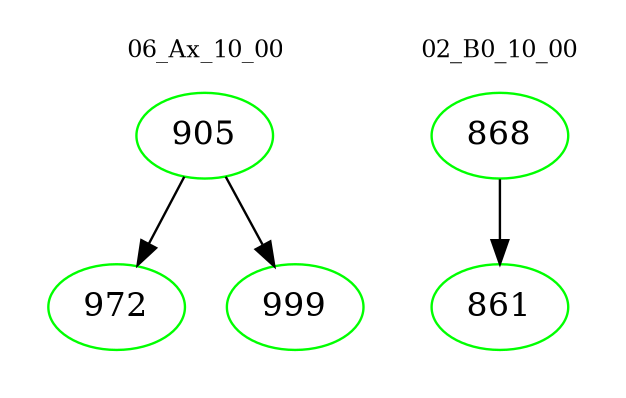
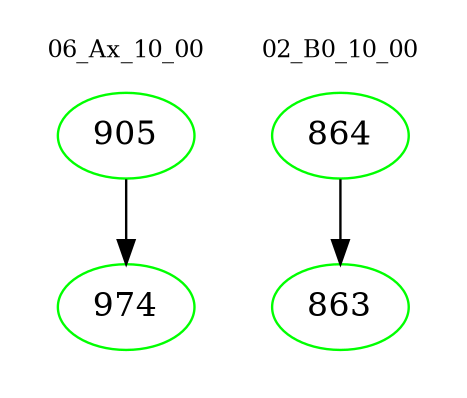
  digraph {
    node [color=green]
    edge [color=black]
    n1 [label=905]
-   n2 [label=972]
-   n3 [label=999]
-   n4 [label=868]
-   n5 [label=861]
+   n2 [label=974]
+   n4 [label=864]
+   n5 [label=863]
    subgraph cluster_1 {
      color=white
      fontsize=10
      label="06_Ax_10_00"
      n1
      n2
-     n3
    }
    subgraph cluster_2 {
      color=white
      fontsize=10
      label="02_B0_10_00"
      n4
      n5
    }
    n1 -> n2
-   n1 -> n3
    n4 -> n5
  }
